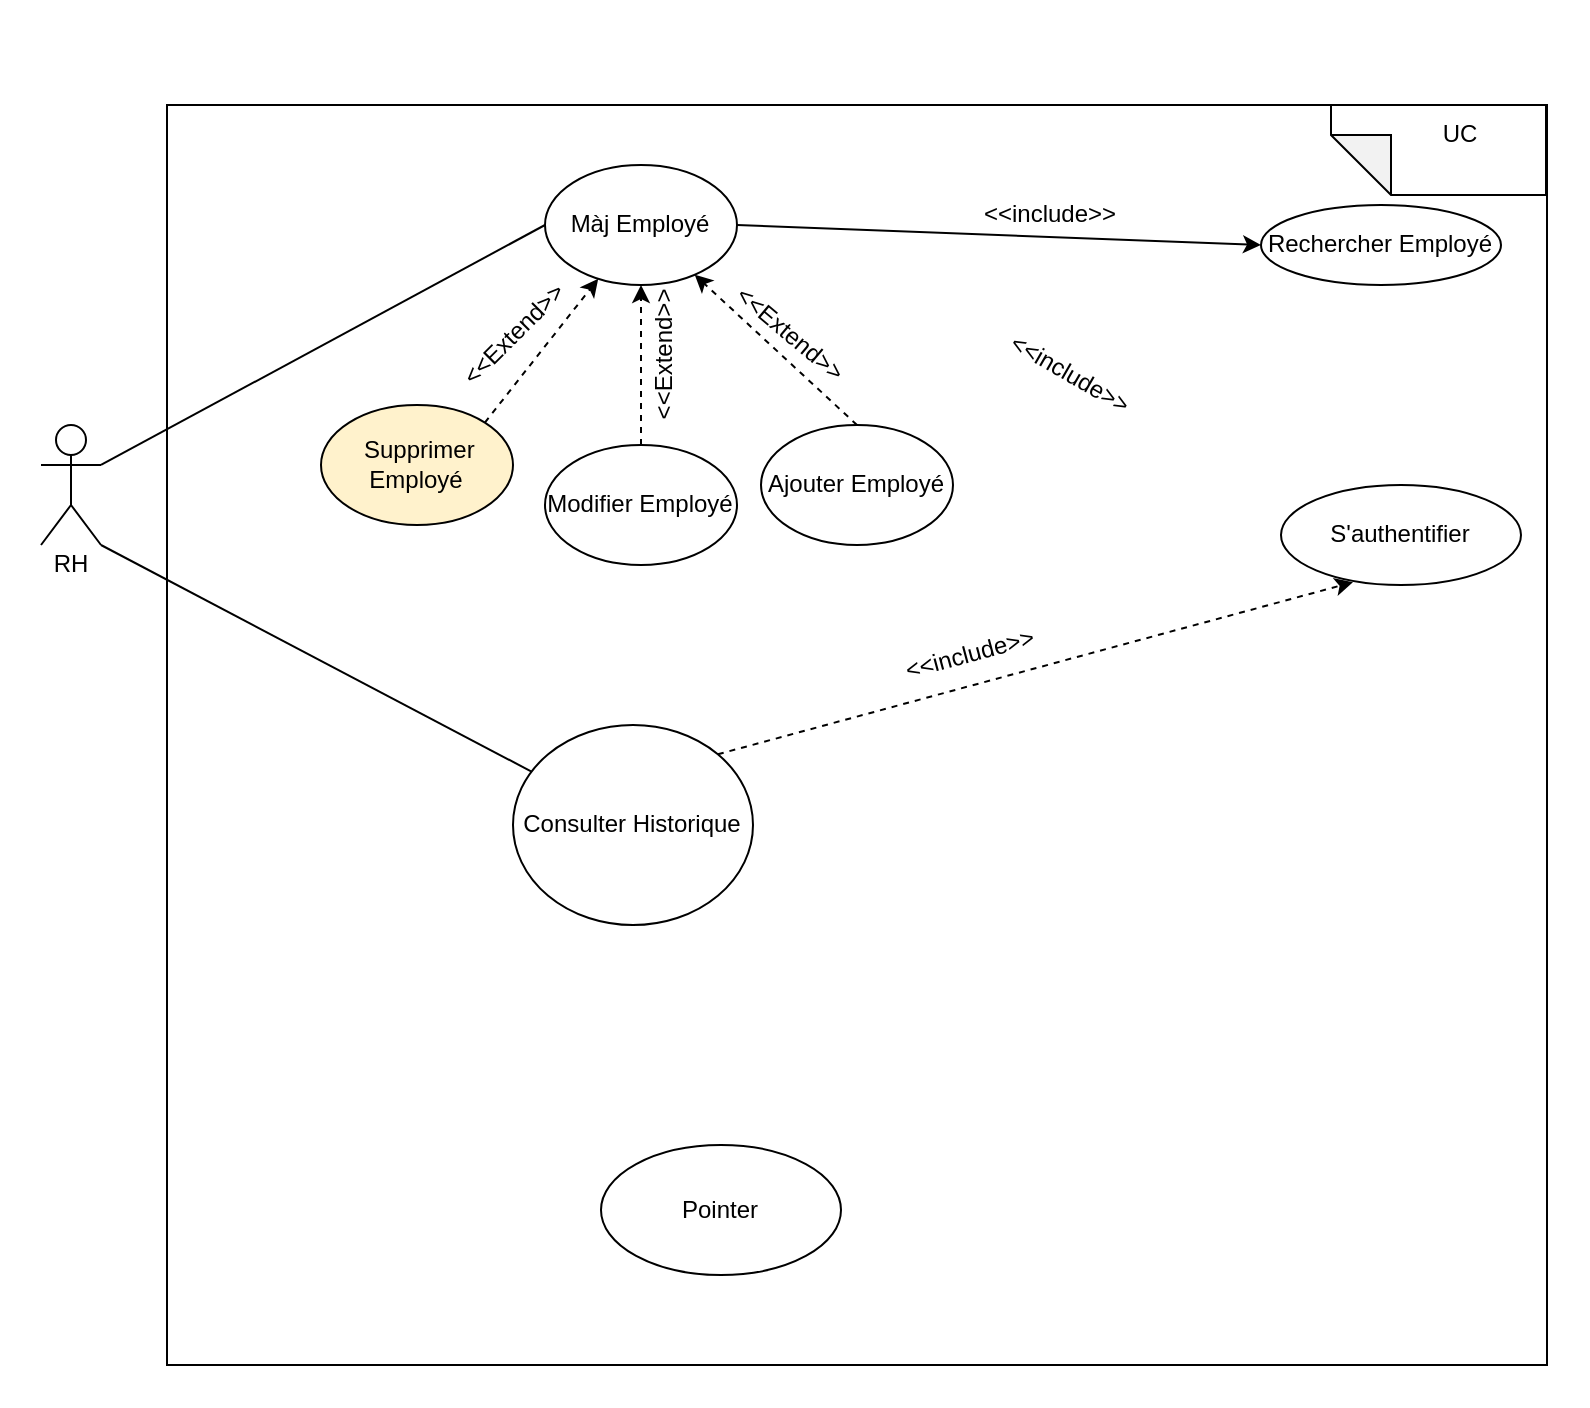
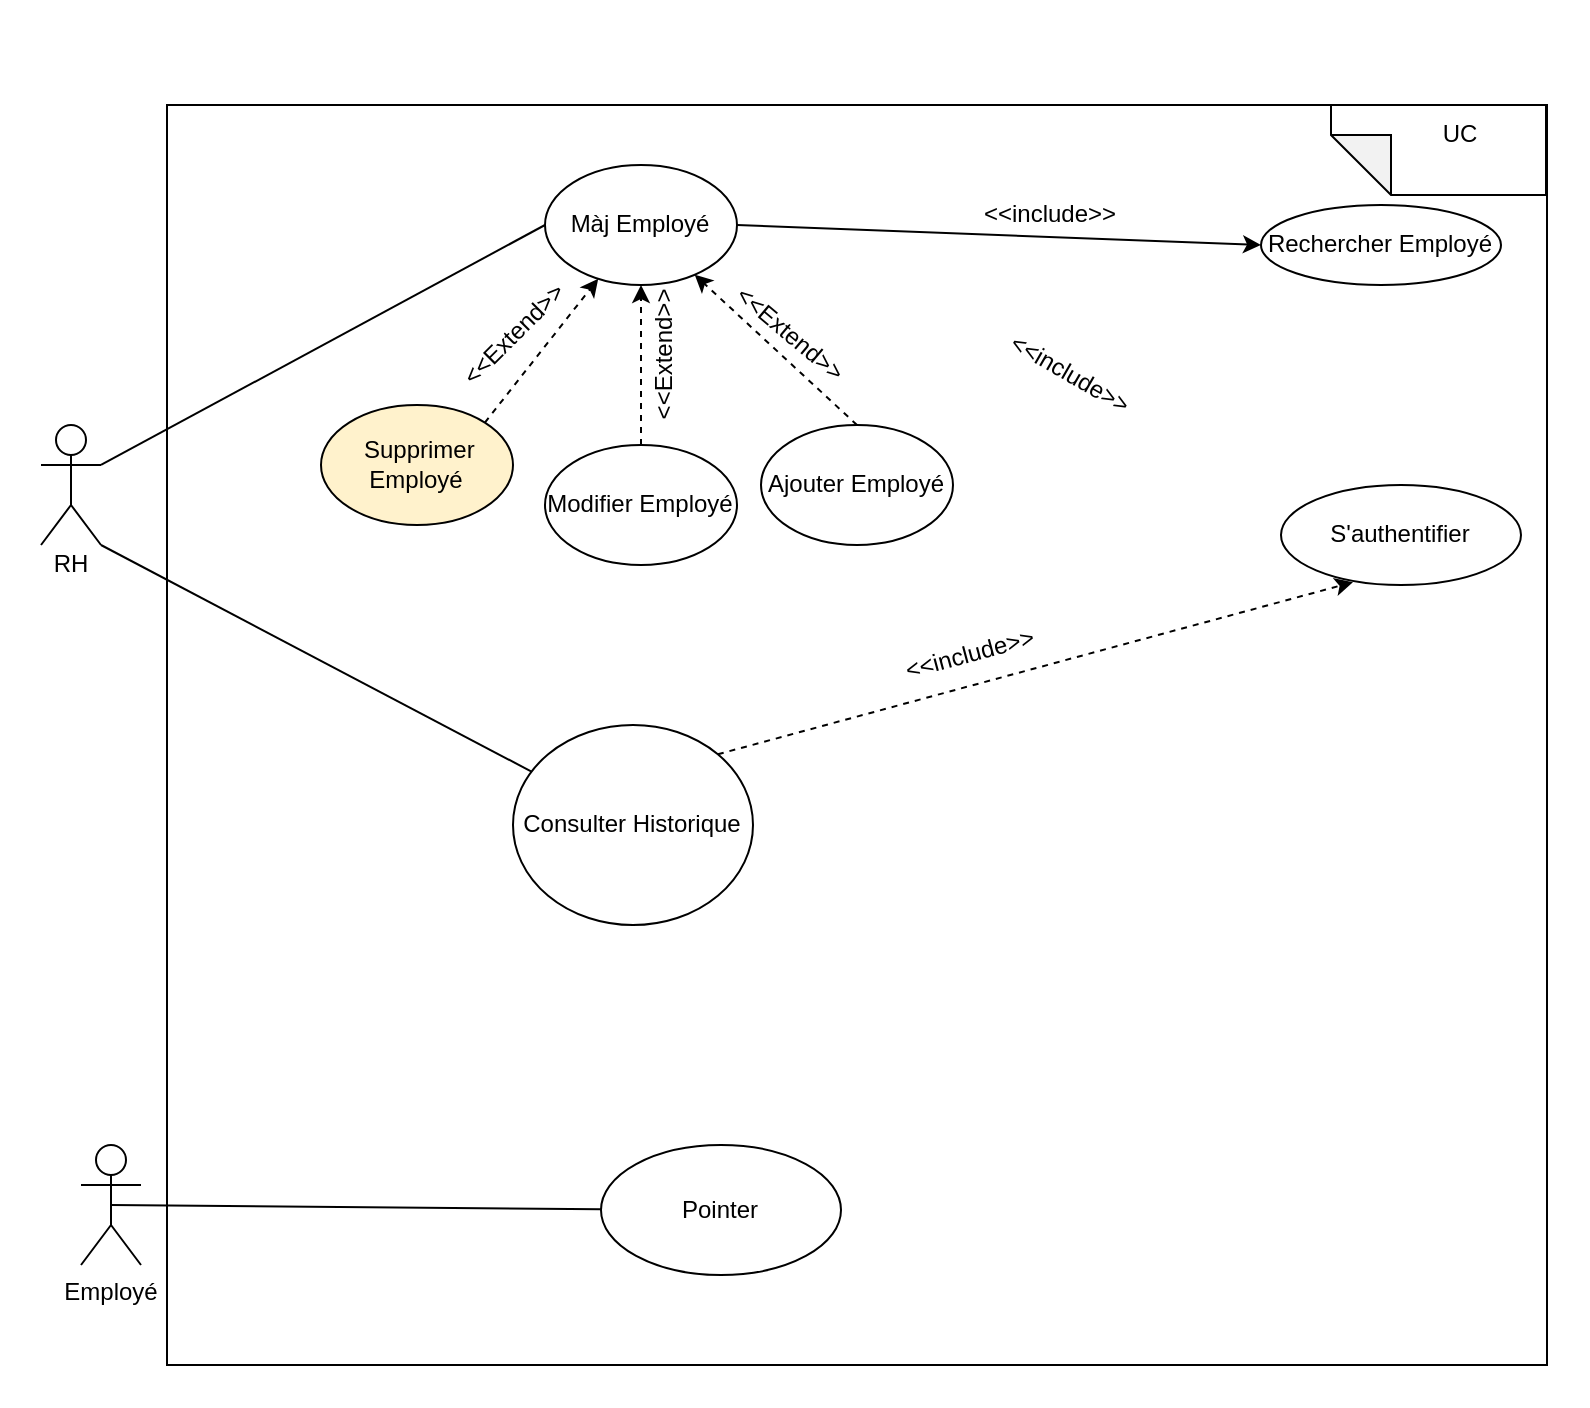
  <mxCell id="0" />
  <mxCell id="1" parent="0" />
  <mxCell id="2" value="" style="shape=note;whiteSpace=wrap;html=1;backgroundOutline=1;darkOpacity=0.05;fillColor=none;rotation=90;direction=south;" vertex="1" parent="1"><mxGeometry x="696.25" y="20.75" width="45" height="107.5" as="geometry" /></mxCell>
  <mxCell id="3" style="edgeStyle=none;html=1;exitX=1;exitY=0.333;exitDx=0;exitDy=0;exitPerimeter=0;entryX=0;entryY=0.5;entryDx=0;entryDy=0;endArrow=none;endFill=0;" edge="1" parent="1" source="5" target="13"><mxGeometry relative="1" as="geometry" /></mxCell>
  <mxCell id="4" style="edgeStyle=none;html=1;exitX=1;exitY=1;exitDx=0;exitDy=0;exitPerimeter=0;endArrow=none;endFill=0;" edge="1" parent="1" source="5" target="20"><mxGeometry relative="1" as="geometry" /></mxCell>
  <mxCell id="5" value="Actor" style="shape=umlActor;verticalLabelPosition=bottom;verticalAlign=top;html=1;outlineConnect=0;overflow=visible;noLabel=1;rounded=0;" vertex="1" parent="1"><mxGeometry x="20" y="212" width="30" height="60" as="geometry" /></mxCell>
  <mxCell id="6" style="edgeStyle=none;html=1;exitX=0.5;exitY=0;exitDx=0;exitDy=0;dashed=1;rounded=0;" edge="1" parent="1" source="7" target="13"><mxGeometry relative="1" as="geometry" /></mxCell>
  <mxCell id="7" value="Ajouter Employé" style="ellipse;whiteSpace=wrap;html=1;rounded=0;" vertex="1" parent="1"><mxGeometry x="380" y="212" width="96" height="60" as="geometry" /></mxCell>
  <mxCell id="8" style="edgeStyle=none;html=1;exitX=0.5;exitY=0;exitDx=0;exitDy=0;entryX=0.5;entryY=1;entryDx=0;entryDy=0;dashed=1;rounded=0;" edge="1" parent="1" source="9" target="13"><mxGeometry relative="1" as="geometry" /></mxCell>
  <mxCell id="9" value="Modifier Employé" style="ellipse;whiteSpace=wrap;html=1;rounded=0;" vertex="1" parent="1"><mxGeometry x="272" y="222" width="96" height="60" as="geometry" /></mxCell>
  <mxCell id="10" style="edgeStyle=none;html=1;exitX=1;exitY=0;exitDx=0;exitDy=0;dashed=1;rounded=0;" edge="1" parent="1" source="11" target="13"><mxGeometry relative="1" as="geometry" /></mxCell>
  <mxCell id="11" value="&amp;nbsp;Supprimer Employé" style="ellipse;whiteSpace=wrap;html=1;rounded=0;fillColor=#fff2cc;" vertex="1" parent="1"><mxGeometry x="160" y="202" width="96" height="60" as="geometry" /></mxCell>
  <mxCell id="12" style="edgeStyle=none;html=1;exitX=1;exitY=0.5;exitDx=0;exitDy=0;entryX=0;entryY=0.5;entryDx=0;entryDy=0;dashed=0;" edge="1" parent="1" source="13" target="22"><mxGeometry relative="1" as="geometry" /></mxCell>
  <mxCell id="13" value="Màj Employé" style="ellipse;whiteSpace=wrap;html=1;rounded=0;" vertex="1" parent="1"><mxGeometry x="272" y="82" width="96" height="60" as="geometry" /></mxCell>
  <mxCell id="14" value="&amp;lt;&amp;lt;Extend&amp;gt;&amp;gt;" style="text;html=1;strokeColor=none;fillColor=none;align=center;verticalAlign=middle;whiteSpace=wrap;rounded=0;rotation=-45;" vertex="1" parent="1"><mxGeometry x="242" y="152" width="30" height="30" as="geometry" /></mxCell>
  <mxCell id="15" value="&amp;lt;&amp;lt;Extend&amp;gt;&amp;gt;" style="text;html=1;strokeColor=none;fillColor=none;align=center;verticalAlign=middle;whiteSpace=wrap;rounded=0;rotation=40;" vertex="1" parent="1"><mxGeometry x="380" y="152" width="30" height="30" as="geometry" /></mxCell>
  <mxCell id="16" value="&amp;lt;&amp;lt;Extend&amp;gt;&amp;gt;" style="text;html=1;strokeColor=none;fillColor=none;align=center;verticalAlign=middle;whiteSpace=wrap;rounded=0;rotation=-90;" vertex="1" parent="1"><mxGeometry x="320" y="162" width="24" height="30" as="geometry" /></mxCell>
  <mxCell id="17" value="S'authentifier" style="ellipse;whiteSpace=wrap;html=1;rounded=0;" vertex="1" parent="1"><mxGeometry x="640" y="242" width="120" height="50" as="geometry" /></mxCell>
  <mxCell id="18" value="&amp;lt;&amp;lt;include&amp;gt;&amp;gt;" style="text;html=1;strokeColor=none;fillColor=none;align=center;verticalAlign=middle;whiteSpace=wrap;rounded=0;rotation=30;" vertex="1" parent="1"><mxGeometry x="520" y="172" width="30" height="30" as="geometry" /></mxCell>
  <mxCell id="19" style="edgeStyle=none;html=1;exitX=1;exitY=0;exitDx=0;exitDy=0;entryX=0.3;entryY=0.972;entryDx=0;entryDy=0;entryPerimeter=0;dashed=1;" edge="1" parent="1" source="20" target="17"><mxGeometry relative="1" as="geometry" /></mxCell>
  <mxCell id="20" value="Consulter Historique" style="ellipse;whiteSpace=wrap;html=1;" vertex="1" parent="1"><mxGeometry x="256" y="362" width="120" height="100" as="geometry" /></mxCell>
  <mxCell id="21" value="&amp;lt;&amp;lt;include&amp;gt;&amp;gt;" style="text;html=1;strokeColor=none;fillColor=none;align=center;verticalAlign=middle;whiteSpace=wrap;rounded=0;rotation=-15;" vertex="1" parent="1"><mxGeometry x="470" y="312" width="30" height="30" as="geometry" /></mxCell>
  <mxCell id="22" value="Rechercher Employé" style="ellipse;whiteSpace=wrap;html=1;" vertex="1" parent="1"><mxGeometry x="630" y="102" width="120" height="40" as="geometry" /></mxCell>
  <mxCell id="23" value="&amp;lt;&amp;lt;include&amp;gt;&amp;gt;" style="text;html=1;strokeColor=none;fillColor=none;align=center;verticalAlign=middle;whiteSpace=wrap;rounded=0;rotation=0;" vertex="1" parent="1"><mxGeometry x="510" y="92" width="30" height="30" as="geometry" /></mxCell>
+ <mxCell id="24" style="edgeStyle=none;html=1;exitX=0.5;exitY=0.5;exitDx=0;exitDy=0;exitPerimeter=0;endArrow=none;endFill=0;" edge="1" parent="1" source="25" target="27"><mxGeometry relative="1" as="geometry" /></mxCell>
+ <mxCell id="25" value="Employé" style="shape=umlActor;verticalLabelPosition=bottom;verticalAlign=top;html=1;outlineConnect=0;fillColor=none;" vertex="1" parent="1"><mxGeometry x="40" y="572" width="30" height="60" as="geometry" /></mxCell>
  <mxCell id="26" value="RH" style="text;html=1;align=center;verticalAlign=middle;resizable=0;points=[];autosize=1;strokeColor=none;fillColor=none;" vertex="1" parent="1"><mxGeometry x="20" y="272" width="30" height="20" as="geometry" /></mxCell>
  <mxCell id="27" value="Pointer" style="ellipse;whiteSpace=wrap;html=1;fillColor=none;" vertex="1" parent="1"><mxGeometry x="300" y="572" width="120" height="65" as="geometry" /></mxCell>
  <mxCell id="28" value="" style="rounded=0;whiteSpace=wrap;html=1;fillColor=none;" vertex="1" parent="1"><mxGeometry x="83" y="52" width="690" height="630" as="geometry" /></mxCell>
  <mxCell id="29" value="UC" style="text;html=1;strokeColor=none;fillColor=none;align=center;verticalAlign=middle;whiteSpace=wrap;rounded=0;" vertex="1" parent="1"><mxGeometry x="700" y="52" width="60" height="30" as="geometry" /></mxCell>
